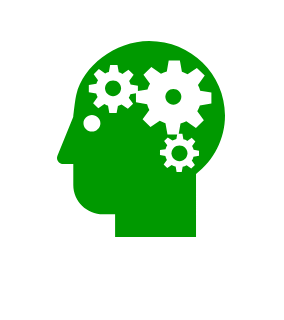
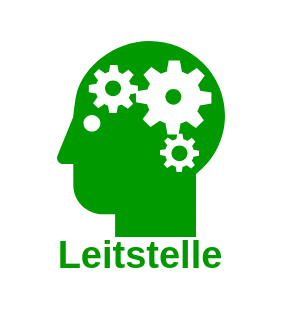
  <mxCell id="0" />
  <mxCell id="1" parent="0" />
+ <mxCell id="2" value="Leitstelle" style="text;html=1;strokeColor=none;fillColor=none;align=center;verticalAlign=middle;whiteSpace=wrap;rounded=0;fontColor=#009900;fontSize=19;fontStyle=1" vertex="1" parent="1"><mxGeometry x="20" y="118" width="100" height="20" as="geometry" /></mxCell>
  <mxCell id="3" value="" style="shape=mxgraph.signs.healthcare.mental_health;html=1;pointerEvents=1;fillColor=#009900;strokeColor=none;verticalLabelPosition=bottom;verticalAlign=top;align=center;fontSize=19;fontColor=#009900;" vertex="1" parent="1"><mxGeometry x="28" y="20" width="84" height="98" as="geometry" /></mxCell>
